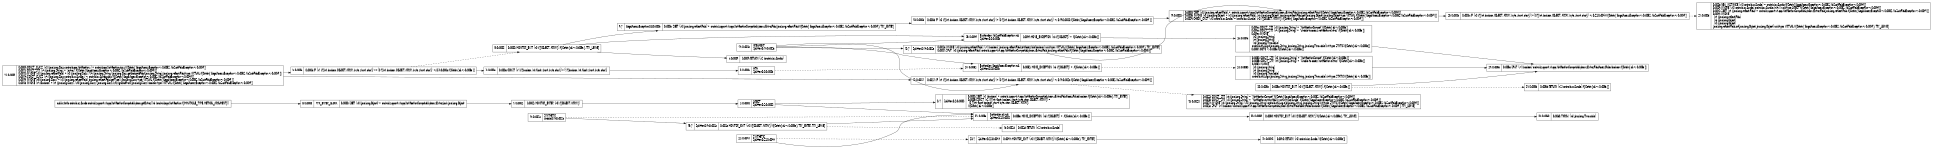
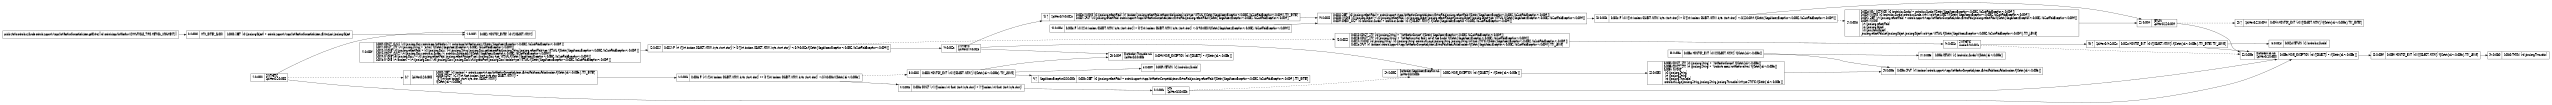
  digraph {
    fontname="Patrick Hand"
    rankdir=LR
    node [fontname="Patrick Hand" shape=record]
    edge [fontname="Patrick Hand"]
    n1 [label="{0\:\ 0x0000|MTH_ENTER_BLOCK\l|0x0000: SGET  (r0 I:java.lang.Object) =  android.support.v4.app.NotificationCompatJellybean.sExtrasLock java.lang.Object \l}"]
    n2 [label="{1\:\ 0x0002|0x0002: MONITOR_ENTER  (r0 I:?[OBJECT, ARRAY]) \l}"]
-   n3 [label="{2\:\ 0x0003|DIRECT\lSplitter:B:2:0x0003\l}"]
+   n3 [label="{2\:\ 0x0003|SYNTHETIC\lSplitter:B:2:0x0003\l}"]
    n4 [label="{3\:\ ?|Splitter:B:2:0x0003\l|0x0003: SGET  (r1 I:boolean) =  android.support.v4.app.NotificationCompatJellybean.sExtrasFieldAccessFailed boolean A[Catch:\{ all \-\> 0x005e \}, TRY_ENTER]\l0x0005: CONST  (r2 I:?[int, float, boolean, short, byte, char, OBJECT, ARRAY]) = \l  (0 ?[int, float, boolean, short, byte, char, OBJECT, ARRAY])\l A[Catch:\{ all \-\> 0x005e \}]\l}"]
    n5 [label="{32\:\ 0x005e|ExcHandler: all null\lSplitter:B:2:0x0003\l|0x005e: MOVE_EXCEPTION  (r6 I:?[OBJECT]) =  A[Catch:\{ all \-\> 0x005e \}]\l}"]
    n6 [label="{4\:\ 0x0006|0x0006: IF  (r1 I:?[int, boolean, OBJECT, ARRAY, byte, short, char]) == (0 ?[int, boolean, OBJECT, ARRAY, byte, short, char])  \-\> B:7:0x000a A[Catch:\{ all \-\> 0x005e \}]\l}"]
    n7 [label="{33\:\ 0x005f|0x005f: MONITOR_EXIT  (r0 I:?[OBJECT, ARRAY]) A[Catch:\{ all \-\> 0x005e \}, TRY_LEAVE]\l}"]
    n8 [label="{5\:\ 0x0008|0x0008: MONITOR_EXIT  (r0 I:?[OBJECT, ARRAY]) A[Catch:\{ all \-\> 0x005e \}, TRY_LEAVE]\l}"]
    n9 [label="{7\:\ 0x000a|0x000a: CONST  (r1 I:?[boolean, int, float, short, byte, char]) = (1 ?[boolean, int, float, short, byte, char]) \l}"]
    n10 [label="{6\:\ 0x0009|0x0009: RETURN  (r2 I:android.os.Bundle) \l}"]
    n11 [label="{9\:\ ?|IllegalAccessException:B:8:0x000b\l|0x000b: SGET  (r3 I:java.lang.reflect.Field) =  android.support.v4.app.NotificationCompatJellybean.sExtrasField java.lang.reflect.Field A[Catch:\{ IllegalAccessException \-\> 0x0052, NoSuchFieldException \-\> 0x0049 \}, TRY_ENTER]\l}"]
-   n12 [label="{25\:\ 0x0049|ExcHandler: NoSuchFieldException null\lSplitter:B:8:0x000b\l|0x0049: MOVE_EXCEPTION  (r6 I:?[OBJECT]) =  A[Catch:\{ all \-\> 0x005e \}]\l}"]
+   n12 [label="{25\:\ 0x0049|ExcHandler: Throwable null\lSplitter:B:8:0x000b\l|0x0049: MOVE_EXCEPTION  (r6 I:?[OBJECT]) =  A[Catch:\{ all \-\> 0x005e \}]\l}"]
    n13 [label="{8\:\ 0x000b|MTH\lSplitter:B:8:0x000b\l}"]
    n14 [label="{27\:\ 0x0052|ExcHandler: IllegalAccessException null\lSplitter:B:8:0x000b\l|0x0052: MOVE_EXCEPTION  (r6 I:?[OBJECT]) =  A[Catch:\{ all \-\> 0x005e \}]\l}"]
    n15 [label="{10\:\ 0x000d|0x000d: IF  (r3 I:?[int, boolean, OBJECT, ARRAY, byte, short, char]) != (0 ?[int, boolean, OBJECT, ARRAY, byte, short, char])  \-\> B:19:0x0033 A[Catch:\{ IllegalAccessException \-\> 0x0052, NoSuchFieldException \-\> 0x0049 \}]\l}"]
-   n16 [label="{26\:\ 0x004a|0x004a: CONST_STR  (r3 I:java.lang.String) =  \"NotificationCompat\" A[Catch:\{ all \-\> 0x005e \}]\l0x004c: CONST_STR  (r4 I:java.lang.String) =  \"Unable to access notification extras\" A[Catch:\{ all \-\> 0x005e \}]\l0x004e: INVOKE  \l  (r3 I:java.lang.String)\l  (r4 I:java.lang.String)\l  (r6 I:java.lang.Throwable)\l android.util.Log.e(java.lang.String, java.lang.String, java.lang.Throwable):int type: STATIC A[Catch:\{ all \-\> 0x005e \}]\l0x0051: GOTO  \-\> 0x005a A[Catch:\{ all \-\> 0x005e \}]\l}"]
-   n17 [label="{28\:\ 0x0053|0x0053: CONST_STR  (r3 I:java.lang.String) =  \"NotificationCompat\" A[Catch:\{ all \-\> 0x005e \}]\l0x0055: CONST_STR  (r4 I:java.lang.String) =  \"Unable to access notification extras\" A[Catch:\{ all \-\> 0x005e \}]\l0x0057: INVOKE  \l  (r3 I:java.lang.String)\l  (r4 I:java.lang.String)\l  (r3 I:java.lang.Throwable)\l android.util.Log.e(java.lang.String, java.lang.String, java.lang.Throwable):int type: STATIC A[Catch:\{ all \-\> 0x005e \}]\l}"]
+   n17 [label="{28\:\ 0x0053|0x0053: CONST_STR  (r3 I:java.lang.String) =  \"NotificationCompat\" A[Catch:\{ all \-\> 0x005e \}]\l0x0055: CONST_STR  (r4 I:java.lang.String) =  \"Unable to access notification extras\" A[Catch:\{ all \-\> 0x005e \}]\l0x0057: INVOKE  \l  (r3 I:java.lang.String)\l  (r4 I:java.lang.String)\l  (r6 I:java.lang.Throwable)\l android.util.Log.e(java.lang.String, java.lang.String, java.lang.Throwable):int type: STATIC A[Catch:\{ all \-\> 0x005e \}]\l}"]
    n18 [label="{19\:\ 0x0033|0x0033: SGET  (r3 I:java.lang.reflect.Field) =  android.support.v4.app.NotificationCompatJellybean.sExtrasField java.lang.reflect.Field A[Catch:\{ IllegalAccessException \-\> 0x0052, NoSuchFieldException \-\> 0x0049 \}]\l0x0035: INVOKE  (r3 I:java.lang.Object) = (r3 I:java.lang.reflect.Field), (r6 I:java.lang.Object) java.lang.reflect.Field.get(java.lang.Object):java.lang.Object type: VIRTUAL A[Catch:\{ IllegalAccessException \-\> 0x0052, NoSuchFieldException \-\> 0x0049 \}]\l0x0039: CHECK_CAST  (r3 I:android.os.Bundle) = (android.os.Bundle) (r3 I:?[OBJECT, ARRAY]) A[Catch:\{ IllegalAccessException \-\> 0x0052, NoSuchFieldException \-\> 0x0049 \}]\l}"]
    n19 [label="{11\:\ 0x000f|0x000f: CONST_CLASS  (r3 I:java.lang.Class\<android.app.Notification\>) =  android.app.Notification.class A[Catch:\{ IllegalAccessException \-\> 0x0052, NoSuchFieldException \-\> 0x0049 \}]\l0x0011: CONST_STR  (r4 I:java.lang.String) =  \"extras\" A[Catch:\{ IllegalAccessException \-\> 0x0052, NoSuchFieldException \-\> 0x0049 \}]\l0x0013: INVOKE  (r3 I:java.lang.reflect.Field) = (r3 I:java.lang.Class), (r4 I:java.lang.String) java.lang.Class.getDeclaredField(java.lang.String):java.lang.reflect.Field type: VIRTUAL A[Catch:\{ IllegalAccessException \-\> 0x0052, NoSuchFieldException \-\> 0x0049 \}]\l0x0017: CONST_CLASS  (r4 I:java.lang.Class\<android.os.Bundle\>) =  android.os.Bundle.class A[Catch:\{ IllegalAccessException \-\> 0x0052, NoSuchFieldException \-\> 0x0049 \}]\l0x0019: INVOKE  (r5 I:java.lang.Class) = (r3 I:java.lang.reflect.Field) java.lang.reflect.Field.getType():java.lang.Class type: VIRTUAL A[Catch:\{ IllegalAccessException \-\> 0x0052, NoSuchFieldException \-\> 0x0049 \}]\l0x001d: INVOKE  (r4 I:boolean) = (r4 I:java.lang.Class), (r5 I:java.lang.Class) java.lang.Class.isAssignableFrom(java.lang.Class):boolean type: VIRTUAL A[Catch:\{ IllegalAccessException \-\> 0x0052, NoSuchFieldException \-\> 0x0049 \}]\l}"]
    n20 [label="{12\:\ 0x0021|0x0021: IF  (r4 I:?[int, boolean, OBJECT, ARRAY, byte, short, char]) != (0 ?[int, boolean, OBJECT, ARRAY, byte, short, char])  \-\> B:17:0x002e A[Catch:\{ IllegalAccessException \-\> 0x0052, NoSuchFieldException \-\> 0x0049 \}]\l}"]
    n21 [label="{20\:\ 0x003b|0x003b: IF  (r3 I:?[int, boolean, OBJECT, ARRAY, byte, short, char]) != (0 ?[int, boolean, OBJECT, ARRAY, byte, short, char])  \-\> B:22:0x0047 A[Catch:\{ IllegalAccessException \-\> 0x0052, NoSuchFieldException \-\> 0x0049 \}]\l}"]
    n22 [label="{13\:\ 0x0023|0x0023: CONST_STR  (r6 I:java.lang.String) =  \"NotificationCompat\" A[Catch:\{ IllegalAccessException \-\> 0x0052, NoSuchFieldException \-\> 0x0049 \}]\l0x0025: CONST_STR  (r3 I:java.lang.String) =  \"Notification.extras field is not of type Bundle\" A[Catch:\{ IllegalAccessException \-\> 0x0052, NoSuchFieldException \-\> 0x0049 \}]\l0x0027: INVOKE  (r6 I:java.lang.String), (r3 I:java.lang.String) android.util.Log.e(java.lang.String, java.lang.String):int type: STATIC A[Catch:\{ IllegalAccessException \-\> 0x0052, NoSuchFieldException \-\> 0x0049 \}]\l0x002a: SPUT  (r1 I:boolean) android.support.v4.app.NotificationCompatJellybean.sExtrasFieldAccessFailed boolean A[Catch:\{ IllegalAccessException \-\> 0x0052, NoSuchFieldException \-\> 0x0049 \}, TRY_LEAVE]\l}"]
-   n23 [label="{17\:\ 0x002e|ARGUMENT\lSplitter:B:17:0x002e\l}"]
+   n23 [label="{17\:\ 0x002e|SYNTHETIC\lSplitter:B:17:0x002e\l}"]
    n24 [label="{14\:\ 0x002c|SYNTHETIC\lUnable:B:14:0x002c\l}"]
    n25 [label="{18\:\ ?|Splitter:B:17:0x002e\l|0x002e: INVOKE  (r3 I:java.lang.reflect.Field), (r1 I:boolean) java.lang.reflect.Field.setAccessible(boolean):void type: VIRTUAL A[Catch:\{ IllegalAccessException \-\> 0x0052, NoSuchFieldException \-\> 0x0049 \}, TRY_ENTER]\l0x0031: SPUT  (r3 I:java.lang.reflect.Field) android.support.v4.app.NotificationCompatJellybean.sExtrasField java.lang.reflect.Field A[Catch:\{ IllegalAccessException \-\> 0x0052, NoSuchFieldException \-\> 0x0049 \}]\l}"]
-   n26 [label="{15\:\ ?|Splitter:B:14:0x002c\l|0x002c: MONITOR_EXIT  (r0 I:?[OBJECT, ARRAY]) A[Catch:\{ all \-\> 0x005e \}, TRY_ENTER, TRY_LEAVE]\l}"]
+   n26 [label="{15\:\ ?|Splitter:B:14:2x002c\l|0x002c: MONITOR_EXIT  (r0 I:?[OBJECT, ARRAY]) A[Catch:\{ all \-\> 0x005e \}, TRY_ENTER, TRY_LEAVE]\l}"]
    n27 [label="{16\:\ 0x002d|0x002d: RETURN  (r2 I:android.os.Bundle) \l}"]
-   n28 [label="{21\:\ 0x003d|0x003d: NEW_INSTANCE  (r3 I:android.os.Bundle) =  android.os.Bundle A[Catch:\{ IllegalAccessException \-\> 0x0052, NoSuchFieldException \-\> 0x0049 \}]\l0x003f: INVOKE  (r3 I:android.os.Bundle) android.os.Bundle.\<init\>():void type: DIRECT A[Catch:\{ IllegalAccessException \-\> 0x0052, NoSuchFieldException \-\> 0x0049 \}]\l0x0042: SGET  (r4 I:java.lang.reflect.Field) =  android.support.v4.app.NotificationCompatJellybean.sExtrasField java.lang.reflect.Field A[Catch:\{ IllegalAccessException \-\> 0x0052, NoSuchFieldException \-\> 0x0049 \}]\l0x0044: INVOKE  \l  (r4 I:java.lang.reflect.Field)\l  (r6 I:java.lang.Object)\l  (r3 I:java.lang.Object)\l java.lang.reflect.Field.set(java.lang.Object, java.lang.Object):void type: VIRTUAL A[Catch:\{ IllegalAccessException \-\> 0x0052, NoSuchFieldException \-\> 0x0049 \}, TRY_LEAVE]\l}"]
-   n29 [label="{22\:\ 0x0047|SYNTHETIC\lSplitter:B:22:0x0047\l}"]
+   n28 [label="{21\:\ 0x003d|0x003d: NEW_INSTANCE  (r3 I:android.os.Bundle) =  android.os.Bundle A[Catch:\{ IllegalAccessException \-\> 0x0052, NoSuchFieldException \-\> 0x0049 \}]\l0x003f: INVOKE  (r3 I:android.os.Bundle) android.os.Bundle.\<init\>():void type: DIRECT A[Catch:\{ IllegalAccessException \-\> 0x0052, NoSuchFieldException \-\> 0x0049 \}]\l0x0042: SGET  (r4 I:java.lang.reflect.Field) =  android.support.v4.app.NotificationCompatJellybean.sExtrasField java.lang.reflect.Field A[Catch:\{ IllegalAccessException \-\> 0x0052, NoSuchFieldException \-\> 0x0049 \}]\l0x0044: INVOKE  \l  (r4 I:java.lang.reflect.Field)\l  (r6 I:java.lang.Object)\l  (r3 I:java.static.Object)\l java.lang.reflect.Field.set(java.lang.Object, java.lang.Object):void type: VIRTUAL A[Catch:\{ IllegalAccessException \-\> 0x0052, NoSuchFieldException \-\> 0x0049 \}, TRY_LEAVE]\l}"]
+   n29 [label="{22\:\ 0x0047|RETURN\lSplitter:B:22:0x0047\l}"]
    n30 [label="{23\:\ ?|Splitter:B:22:0x0047\l|0x0047: MONITOR_EXIT  (r0 I:?[OBJECT, ARRAY]) A[Catch:\{ all \-\> 0x005e \}, TRY_ENTER]\l}"]
-   n31 [label="{24\:\ 0x0048|0x0048: RETURN  (r3 I:android.os.Bundle) A[Catch:\{ all \-\> 0x005e \}]\l}"]
    n32 [label="{29\:\ 0x005a|0x005a: SPUT  (r1 I:boolean) android.support.v4.app.NotificationCompatJellybean.sExtrasFieldAccessFailed boolean A[Catch:\{ all \-\> 0x005e \}]\l}"]
    n33 [label="{30\:\ 0x005c|0x005c: MONITOR_EXIT  (r0 I:?[OBJECT, ARRAY]) A[Catch:\{ all \-\> 0x005e \}]\l}"]
    n34 [label="{31\:\ 0x005d|0x005d: RETURN  (r2 I:android.os.Bundle) A[Catch:\{ all \-\> 0x005e \}]\l}"]
    n35 [label="{34\:\ 0x0060|0x0060: THROW  (r6 I:java.lang.Throwable) \l}"]
    n36 [label="{public static android.os.Bundle android.support.v4.app.NotificationCompatJellybean.getExtras((r6 I:android.app.Notification A[IMMUTABLE_TYPE, METHOD_ARGUMENT])) }"]
    n1 -> n2
-   n2 -> n3
-   n3 -> n4
+   n3 -> n2
+   n3 -> n4 [style=dashed]
    n3 -> n5
-   n19 -> n6
+   n4 -> n6
    n5 -> n7
    n6 -> n8 [style=dashed]
    n6 -> n9
    n7 -> n35
    n8 -> n10
    n8 -> n11
    n8 -> n12
    n9 -> n13
-   n11 -> n15
-   n12 -> n16
+   n13 -> n5
    n13 -> n14 [style=dashed]
-   n14 -> n17 [style=dashed]
+   n14 -> n17
    n15 -> n18
-   n16 -> n32
    n17 -> n32
    n18 -> n21
    n19 -> n20
    n20 -> n22 [style=dashed]
-   n23 -> n20
+   n20 -> n23
    n21 -> n28 [style=dashed]
+   n21 -> n29
+   n22 -> n24
    n23 -> n12
    n23 -> n14
    n23 -> n25
    n24 -> n5 [style=dashed]
    n24 -> n26
    n25 -> n18
    n26 -> n5
-   n26 -> n27 [style=dashed]
+   n26 -> n27
+   n28 -> n29
    n29 -> n5
    n29 -> n30 [style=dashed]
-   n30 -> n31
    n33 -> n32
-   n33 -> n34 [style=dashed]
+   n33 -> n34
    n36 -> n1
  }
